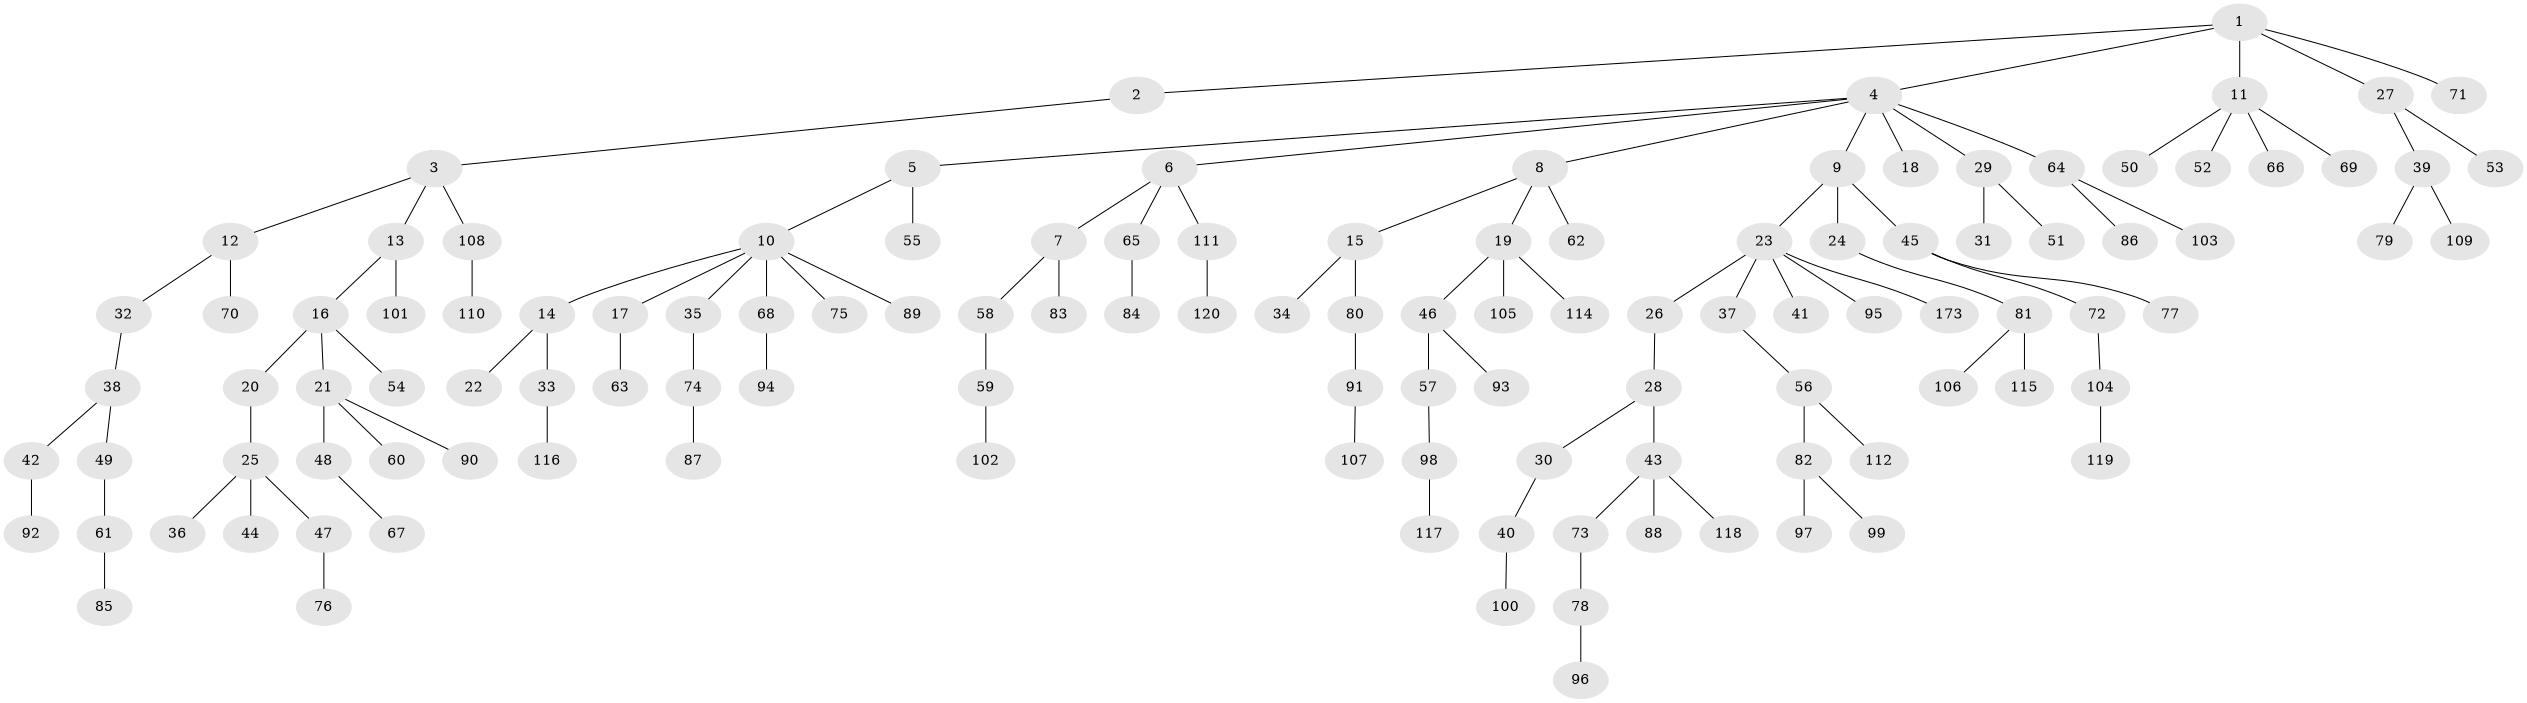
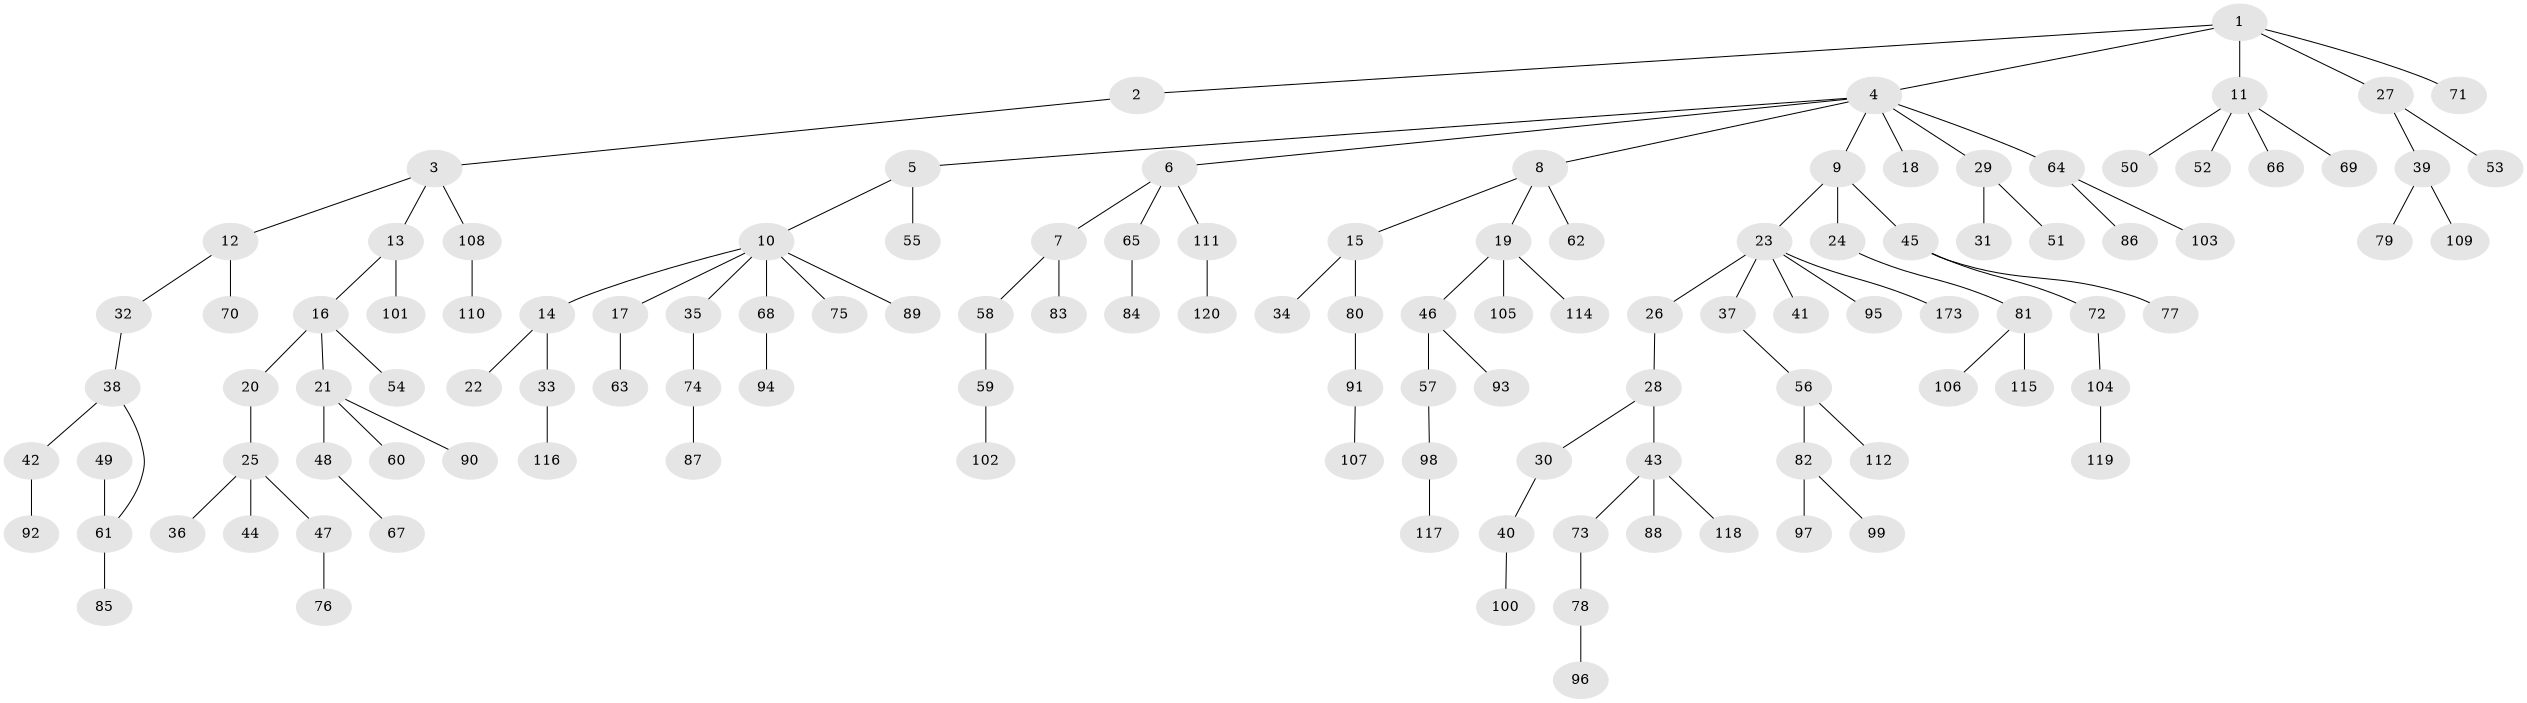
  graph {
    node [color=gray90 style=filled]
    1
    2
    4
    11
    27
    71
    3
    5
    6
    8
    9
    18
    29
    64
    50
    52
    66
    69
    39
    53
    12
    13
    108
    32
    70
    16
    101
    110
    10
    55
    7
    65
    111
    15
    19
    62
    23
    24
    45
    31
    51
    86
    103
    14
    17
    35
    68
    75
    89
    58
    83
    84
    120
    59
    34
    80
    46
    105
    114
    26
    37
    41
    95
    n64 [label=173]
    81
    72
    77
    22
    33
    63
    74
    94
    20
    21
    54
    38
    116
    91
    25
    48
    60
    90
    57
    93
    36
    44
    47
    67
    28
    56
    106
    115
    76
    30
    43
    79
    109
    40
    73
    88
    118
    100
    42
    49
    87
    82
    112
    92
    61
    78
    104
    98
    85
    97
    99
    117
    102
    119
    96
    107
    1 -- 2
    1 -- 4
    1 -- 11
    1 -- 27
    1 -- 71
    2 -- 3
    4 -- 5
    4 -- 6
    4 -- 8
    4 -- 9
    4 -- 18
    4 -- 29
    4 -- 64
    11 -- 50
    11 -- 52
    11 -- 66
    11 -- 69
    27 -- 39
    27 -- 53
    3 -- 12
    3 -- 13
    3 -- 108
    5 -- 10
    5 -- 55
    6 -- 7
    6 -- 65
    6 -- 111
    8 -- 15
    8 -- 19
    8 -- 62
    9 -- 23
    9 -- 24
    9 -- 45
    29 -- 31
    29 -- 51
    64 -- 86
    64 -- 103
    39 -- 79
    39 -- 109
    12 -- 32
    12 -- 70
    13 -- 16
    13 -- 101
    108 -- 110
    32 -- 38
    16 -- 20
    16 -- 21
    16 -- 54
    10 -- 14
    10 -- 17
    10 -- 35
    10 -- 68
    10 -- 75
    10 -- 89
    7 -- 58
    7 -- 83
    65 -- 84
    111 -- 120
    15 -- 34
    15 -- 80
    19 -- 46
    19 -- 105
    19 -- 114
    23 -- 26
    23 -- 37
    23 -- 41
    23 -- 95
    23 -- n64
    24 -- 81
    45 -- 72
    45 -- 77
    14 -- 22
    14 -- 33
    17 -- 63
    35 -- 74
    68 -- 94
    58 -- 59
    59 -- 102
    80 -- 91
    46 -- 57
    46 -- 93
    26 -- 28
    37 -- 56
    81 -- 106
    81 -- 115
    72 -- 104
    33 -- 116
    74 -- 87
    20 -- 25
    21 -- 48
    21 -- 60
    21 -- 90
    38 -- 42
-   38 -- 49
+   38 -- 61
    91 -- 107
    25 -- 36
    25 -- 44
    25 -- 47
    48 -- 67
    57 -- 98
    47 -- 76
    28 -- 30
    28 -- 43
    56 -- 82
    56 -- 112
    30 -- 40
    43 -- 73
    43 -- 88
    43 -- 118
    40 -- 100
    73 -- 78
    42 -- 92
    49 -- 61
    82 -- 97
    82 -- 99
    61 -- 85
    78 -- 96
    104 -- 119
    98 -- 117
  }
